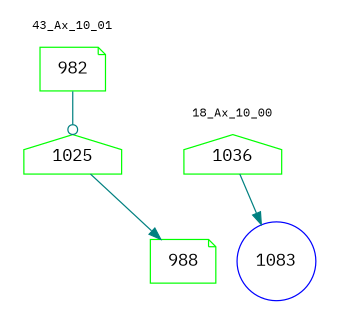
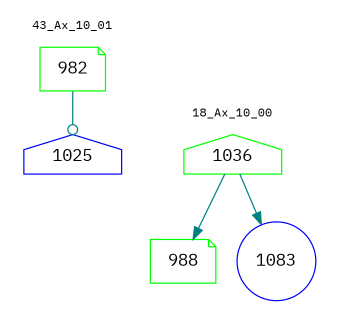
  digraph {
    fontname="IBM Plex Mono"
    node [color=green fontname="IBM Plex Mono" shape=note]
    edge [arrowhead=normal color=teal fontname="IBM Plex Mono"]
    n1 [label=982]
-   n2 [label=1025 shape=house]
+   n2 [color=blue label=1025 shape=house]
    n3 [label=1036 shape=house]
    n4 [color=blue label=1083 shape=circle]
    n5 [label=988]
    subgraph cluster_1 {
      color=white
      fontsize=10
      label="43_Ax_10_01"
      n1
      n2
    }
    subgraph cluster_2 {
      color=white
      fontsize=10
      label="18_Ax_10_00"
      n3
      n4
      n5
    }
    n1 -> n2 [arrowhead=odot]
    n3 -> n4
-   n2 -> n5
+   n3 -> n5
  }
